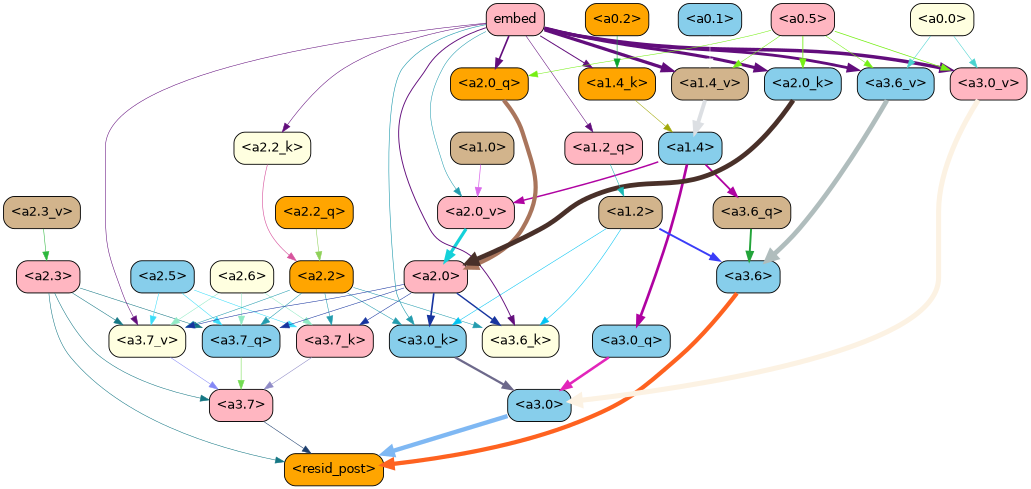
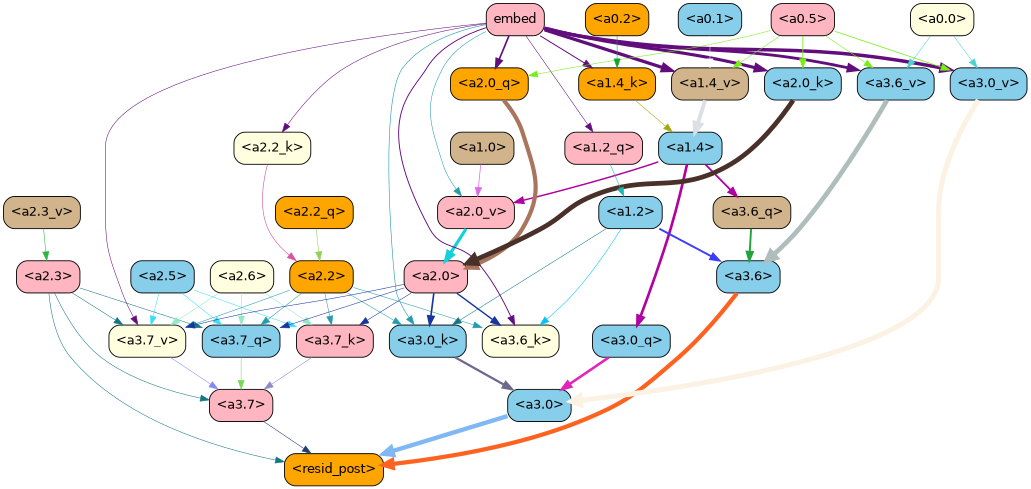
  strict digraph {
    splines=true
    node [color=black fillcolor=skyblue fontname=Helvetica shape=box style="filled, rounded"]
    edge [color="#620d7c" penwidth=0.6]
    "<resid_post>" [fillcolor=orange]
    "<a3.7>" [fillcolor=lightpink]
    "<a3.6>"
    "<a3.0>"
    "<a2.3>" [fillcolor=lightpink]
    "<a3.7_q>"
    "<a3.7_v>" [fillcolor=lightyellow]
    "<a3.7_k>" [fillcolor=lightpink]
    "<a3.6_q>" [fillcolor=tan]
    "<a3.0_q>"
    "<a3.6_k>" [fillcolor=lightyellow]
    "<a3.0_k>"
    "<a3.6_v>"
-   "<a3.0_v>" [fillcolor=lightpink]
+   "<a3.0_v>"
    "<a2.6>" [fillcolor=lightyellow]
    "<a2.5>"
    "<a2.2>" [fillcolor=orange]
    "<a2.0>" [fillcolor=lightpink]
    "<a1.4>"
    "<a2.0_v>" [fillcolor=lightpink]
-   "<a1.2>" [fillcolor=tan]
+   "<a1.2>"
    embed [fillcolor=lightpink]
    "<a2.0_q>" [fillcolor=orange]
    "<a2.2_k>" [fillcolor=lightyellow]
    "<a2.0_k>"
    "<a1.2_q>" [fillcolor=lightpink]
    "<a1.4_k>" [fillcolor=orange]
    "<a1.4_v>" [fillcolor=tan]
    "<a1.0>" [fillcolor=tan]
    "<a0.5>" [fillcolor=lightpink]
    "<a0.0>" [fillcolor=lightyellow]
    "<a2.2_q>" [fillcolor=orange]
    "<a2.3_v>" [fillcolor=tan]
    "<a0.2>" [fillcolor=orange]
    "<a0.1>"
    "<a3.7>" -> "<resid_post>" [color="#1c3e6d"]
    "<a3.6>" -> "<resid_post>" [color="#fe6220" penwidth=4.751592040061951]
    "<a3.0>" -> "<resid_post>" [color="#7fb8f3" penwidth=4.904066681861877]
    "<a2.3>" -> "<resid_post>" [color="#157784"]
    "<a2.3>" -> "<a3.7>" [color="#157784"]
    "<a2.3>" -> "<a3.7_q>" [color="#157784"]
    "<a2.3>" -> "<a3.7_v>" [color="#157784"]
    "<a3.7_q>" -> "<a3.7>" [color="#73dc52"]
    "<a3.7_v>" -> "<a3.7>" [color="#8488f6"]
    "<a3.7_k>" -> "<a3.7>" [color="#8f8bc7"]
    "<a3.6_q>" -> "<a3.6>" [color="#23a43a" penwidth=2.160832464694977]
    "<a3.0_q>" -> "<a3.0>" [color="#e225ba" penwidth=2.870753765106201]
    "<a3.0_k>" -> "<a3.0>" [color="#6d698b" penwidth=2.520303964614868]
    "<a3.6_v>" -> "<a3.6>" [color="#b0bdbd" penwidth=5.297133803367615]
    "<a3.0_v>" -> "<a3.0>" [color="#fcf2e3" penwidth=5.680712580680847]
    "<a2.6>" -> "<a3.7_q>" [color="#91eac5"]
    "<a2.6>" -> "<a3.7_v>" [color="#91eac5"]
    "<a2.6>" -> "<a3.7_k>" [color="#91eac5"]
    "<a2.5>" -> "<a3.7_q>" [color="#3cddf9"]
    "<a2.5>" -> "<a3.7_v>" [color="#3cddf9"]
    "<a2.5>" -> "<a3.7_k>" [color="#3cddf9"]
    "<a2.2>" -> "<a3.7_q>" [color="#249cae"]
    "<a2.2>" -> "<a3.7_v>" [color="#249cae"]
    "<a2.2>" -> "<a3.7_k>" [color="#249cae"]
    "<a2.2>" -> "<a3.6_k>" [color="#249cae"]
    "<a2.2>" -> "<a3.0_k>" [color="#249cae"]
    "<a2.0>" -> "<a3.7_q>" [color="#17349f"]
    "<a2.0>" -> "<a3.7_v>" [color="#17349f"]
    "<a2.0>" -> "<a3.7_k>" [color="#17349f"]
    "<a2.0>" -> "<a3.6_k>" [color="#17349f" penwidth=1.5897698998451233]
    "<a2.0>" -> "<a3.0_k>" [color="#17349f" penwidth=1.8405593037605286]
    "<a1.4>" -> "<a3.6_q>" [color="#af02a1" penwidth=2.038943290710449]
    "<a1.4>" -> "<a3.0_q>" [color="#af02a1" penwidth=2.9756359085440636]
    "<a1.4>" -> "<a2.0_v>" [color="#af02a1" penwidth=1.6503054380882531]
    "<a2.0_v>" -> "<a2.0>" [color="#14d1d9" penwidth=3.5938978791236877]
    "<a1.2>" -> "<a3.6>" [color="#3a3df8" penwidth=2.13908451795578]
    "<a1.2>" -> "<a3.6_k>" [color="#00c3f2"]
-   "<a1.2>" -> "<a3.0_k>" [color="#00c3f2"]
+   "<a1.2>" -> "<a3.0_k>" [color="#157784"]
    embed -> "<a3.7_v>"
    embed -> "<a3.6_k>" [penwidth=1.046662151813507]
    embed -> "<a3.0_k>" [color="#249cae" penwidth=0.6800519227981567]
    embed -> "<a3.6_v>" [penwidth=3.1840110421180725]
    embed -> "<a3.0_v>" [penwidth=3.9005755856633186]
    embed -> "<a2.0_v>" [color="#249cae"]
    embed -> "<a2.0_q>" [penwidth=1.85904461145401]
    embed -> "<a2.2_k>"
    embed -> "<a2.0_k>" [penwidth=3.5012558698654175]
    embed -> "<a1.2_q>"
    embed -> "<a1.4_k>" [penwidth=1.109577551484108]
    embed -> "<a1.4_v>" [penwidth=3.6756038665771484]
    "<a2.0_q>" -> "<a2.0>" [color="#a9755c" penwidth=4.690633252263069]
    "<a2.2_k>" -> "<a2.2>" [color="#d7549d" penwidth=0.6862771511077881]
    "<a2.0_k>" -> "<a2.0>" [color="#493029" penwidth=5.3401959836483]
    "<a1.2_q>" -> "<a1.2>" [color="#19b8b3"]
    "<a1.4_k>" -> "<a1.4>" [color="#a2a909"]
    "<a1.4_v>" -> "<a1.4>" [color="#dcdfe3" penwidth=4.380064785480499]
    "<a1.0>" -> "<a2.0_v>" [color="#da6aea" penwidth=0.8279995210468769]
    "<a0.5>" -> "<a3.6_v>" [color="#75ef14"]
    "<a0.5>" -> "<a3.0_v>" [color="#75ef14" penwidth=0.8493617177009583]
    "<a0.5>" -> "<a2.0_q>" [color="#75ef14"]
    "<a0.5>" -> "<a2.0_k>" [color="#75ef14" penwidth=0.9490888118743896]
    "<a0.5>" -> "<a1.4_v>" [color="#75ef14" penwidth=0.6066105961799622]
    "<a0.0>" -> "<a3.6_v>" [color="#49d3cf"]
    "<a0.0>" -> "<a3.0_v>" [color="#49d3cf"]
    "<a2.2_q>" -> "<a2.2>" [color="#8fd159" penwidth=0.6160273104906082]
    "<a2.3_v>" -> "<a2.3>" [color="#2db83d"]
    "<a0.2>" -> "<a1.4_k>" [color="#0aa62d"]
    "<a0.1>" -> "<a1.4_v>" [color="#fdfdfb"]
  }
